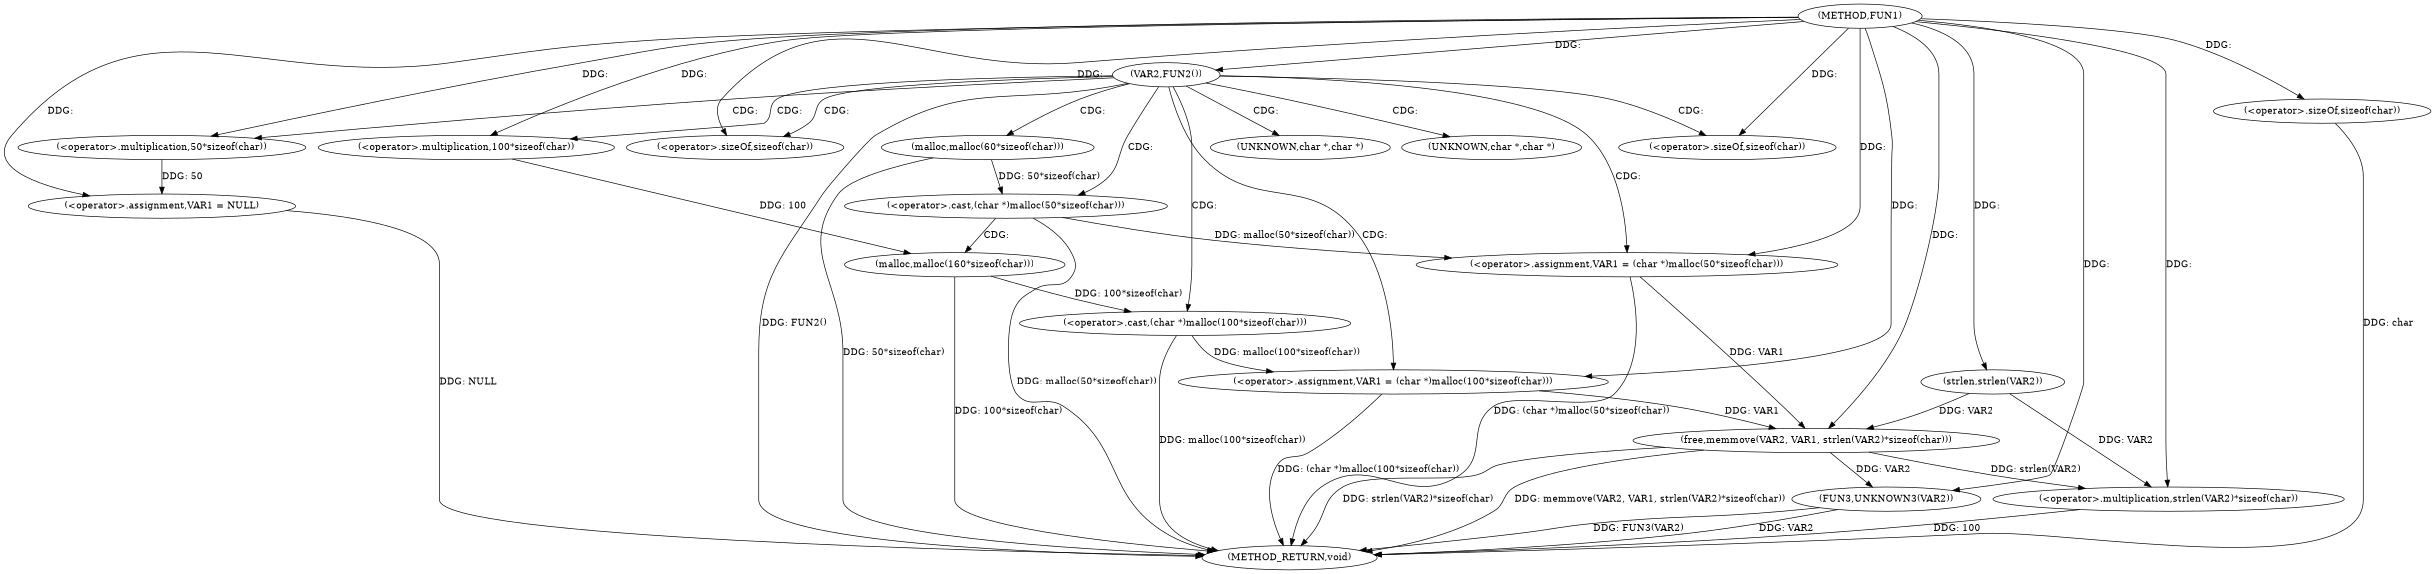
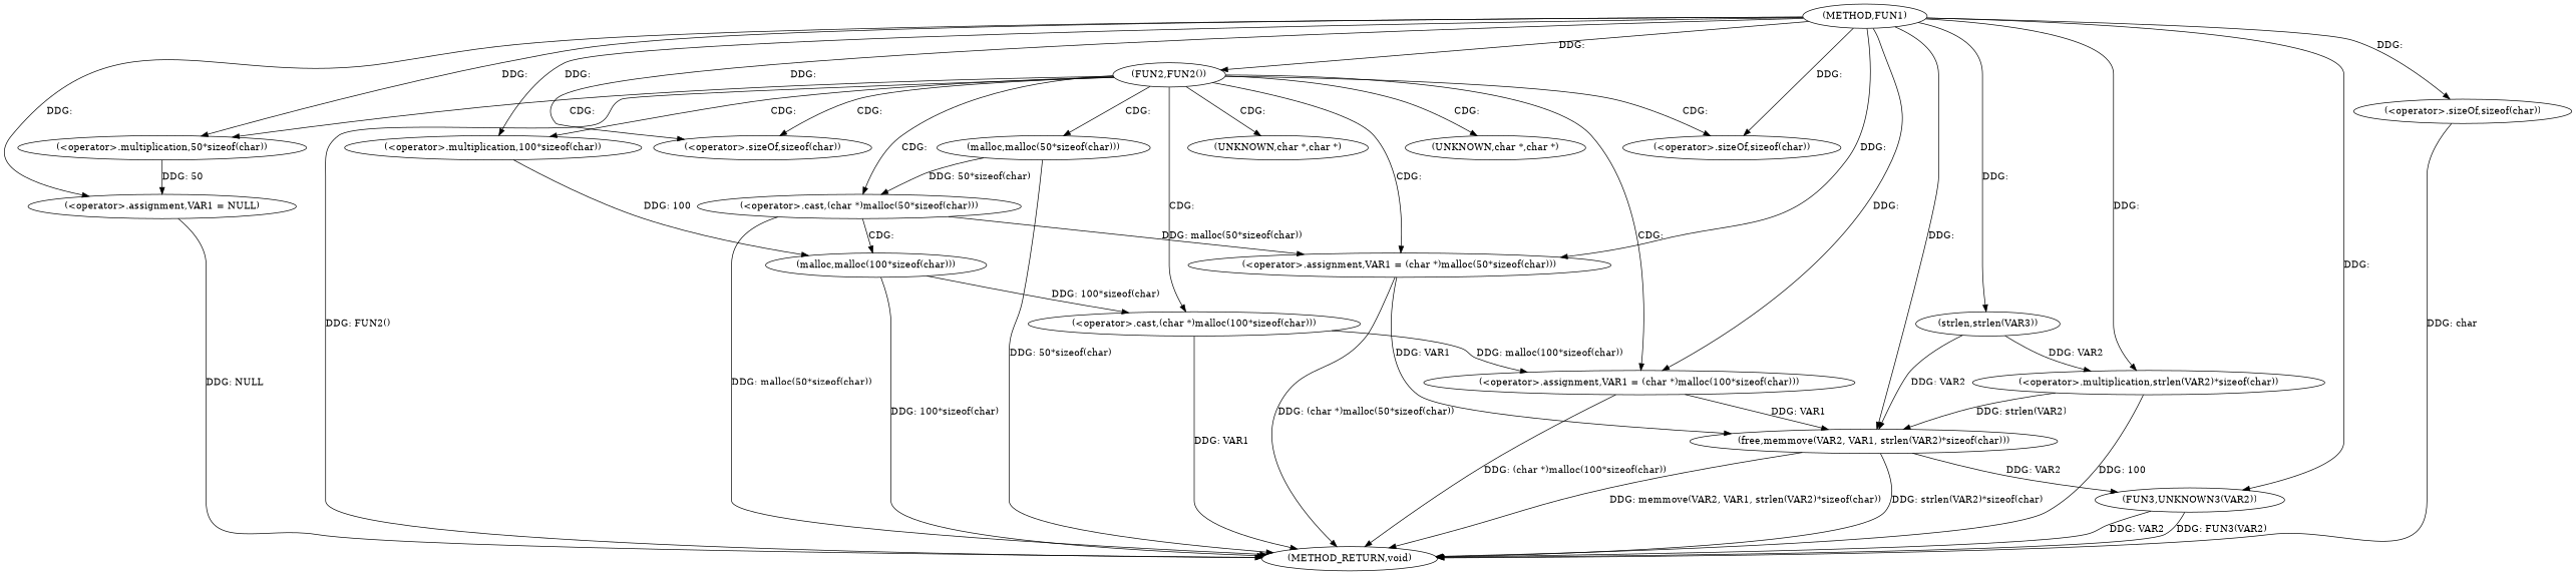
  digraph {
    n1 [label="(METHOD,FUN1)"]
    n2 [label="(<operator>.assignment,VAR1 = NULL)"]
-   n3 [label="(VAR2,FUN2())"]
+   n3 [label="(FUN2,FUN2())"]
    n4 [label="(<operator>.assignment,VAR1 = (char *)malloc(50*sizeof(char)))"]
    n5 [label="(<operator>.multiplication,50*sizeof(char))"]
    n6 [label="(<operator>.sizeOf,sizeof(char))"]
    n7 [label="(<operator>.assignment,VAR1 = (char *)malloc(100*sizeof(char)))"]
    n8 [label="(<operator>.multiplication,100*sizeof(char))"]
    n9 [label="(<operator>.sizeOf,sizeof(char))"]
    n10 [label="(free,memmove(VAR2, VAR1, strlen(VAR2)*sizeof(char)))"]
    n11 [label="(<operator>.multiplication,strlen(VAR2)*sizeof(char))"]
-   n12 [label="(strlen,strlen(VAR2))"]
+   n12 [label="(strlen,strlen(VAR3))"]
    n13 [label="(<operator>.sizeOf,sizeof(char))"]
    n14 [label="(FUN3,UNKNOWN3(VAR2))"]
    n15 [label="(METHOD_RETURN,void)"]
    n16 [label="(<operator>.cast,(char *)malloc(50*sizeof(char)))"]
-   n17 [label="(malloc,malloc(60*sizeof(char)))"]
+   n17 [label="(malloc,malloc(50*sizeof(char)))"]
    n18 [label="(<operator>.cast,(char *)malloc(100*sizeof(char)))"]
    n19 [label="(UNKNOWN,char *,char *)"]
    n20 [label="(UNKNOWN,char *,char *)"]
-   n21 [label="(malloc,malloc(160*sizeof(char)))"]
+   n21 [label="(malloc,malloc(100*sizeof(char)))"]
    n1 -> n2 [label="DDG: "]
    n1 -> n3 [label="DDG: "]
    n1 -> n4 [label="DDG: "]
    n1 -> n5 [label="DDG: "]
    n1 -> n6 [label="DDG: "]
    n1 -> n7 [label="DDG: "]
    n1 -> n8 [label="DDG: "]
    n1 -> n9 [label="DDG: "]
    n1 -> n10 [label="DDG: "]
    n1 -> n11 [label="DDG: "]
    n1 -> n12 [label="DDG: "]
    n1 -> n13 [label="DDG: "]
    n1 -> n14 [label="DDG: "]
    n2 -> n15 [label="DDG: NULL"]
    n3 -> n4 [label="CDG: "]
    n3 -> n5 [label="CDG: "]
    n3 -> n6 [label="CDG: "]
    n3 -> n7 [label="CDG: "]
    n3 -> n8 [label="CDG: "]
    n3 -> n9 [label="CDG: "]
    n3 -> n15 [label="DDG: FUN2()"]
    n3 -> n16 [label="CDG: "]
    n3 -> n17 [label="CDG: "]
    n3 -> n18 [label="CDG: "]
    n3 -> n19 [label="CDG: "]
    n3 -> n20 [label="CDG: "]
    n4 -> n10 [label="DDG: VAR1"]
    n4 -> n15 [label="DDG: (char *)malloc(50*sizeof(char))"]
    n5 -> n2 [label="DDG: 50"]
    n7 -> n10 [label="DDG: VAR1"]
    n7 -> n15 [label="DDG: (char *)malloc(100*sizeof(char))"]
    n8 -> n21 [label="DDG: 100"]
    n10 -> n14 [label="DDG: VAR2"]
    n10 -> n15 [label="DDG: strlen(VAR2)*sizeof(char)"]
    n10 -> n15 [label="DDG: memmove(VAR2, VAR1, strlen(VAR2)*sizeof(char))"]
-   n10 -> n11 [label="DDG: strlen(VAR2)"]
+   n11 -> n10 [label="DDG: strlen(VAR2)"]
    n11 -> n15 [label="DDG: 100"]
    n12 -> n10 [label="DDG: VAR2"]
    n12 -> n11 [label="DDG: VAR2"]
    n13 -> n15 [label="DDG: char"]
    n14 -> n15 [label="DDG: VAR2"]
    n14 -> n15 [label="DDG: FUN3(VAR2)"]
    n16 -> n4 [label="DDG: malloc(50*sizeof(char))"]
    n16 -> n15 [label="DDG: malloc(50*sizeof(char))"]
    n16 -> n21 [label="CDG: "]
    n17 -> n15 [label="DDG: 50*sizeof(char)"]
    n17 -> n16 [label="DDG: 50*sizeof(char)"]
    n18 -> n7 [label="DDG: malloc(100*sizeof(char))"]
-   n18 -> n15 [label="DDG: malloc(100*sizeof(char))"]
+   n18 -> n15 [label="DDG: VAR1"]
    n21 -> n15 [label="DDG: 100*sizeof(char)"]
    n21 -> n18 [label="DDG: 100*sizeof(char)"]
  }
